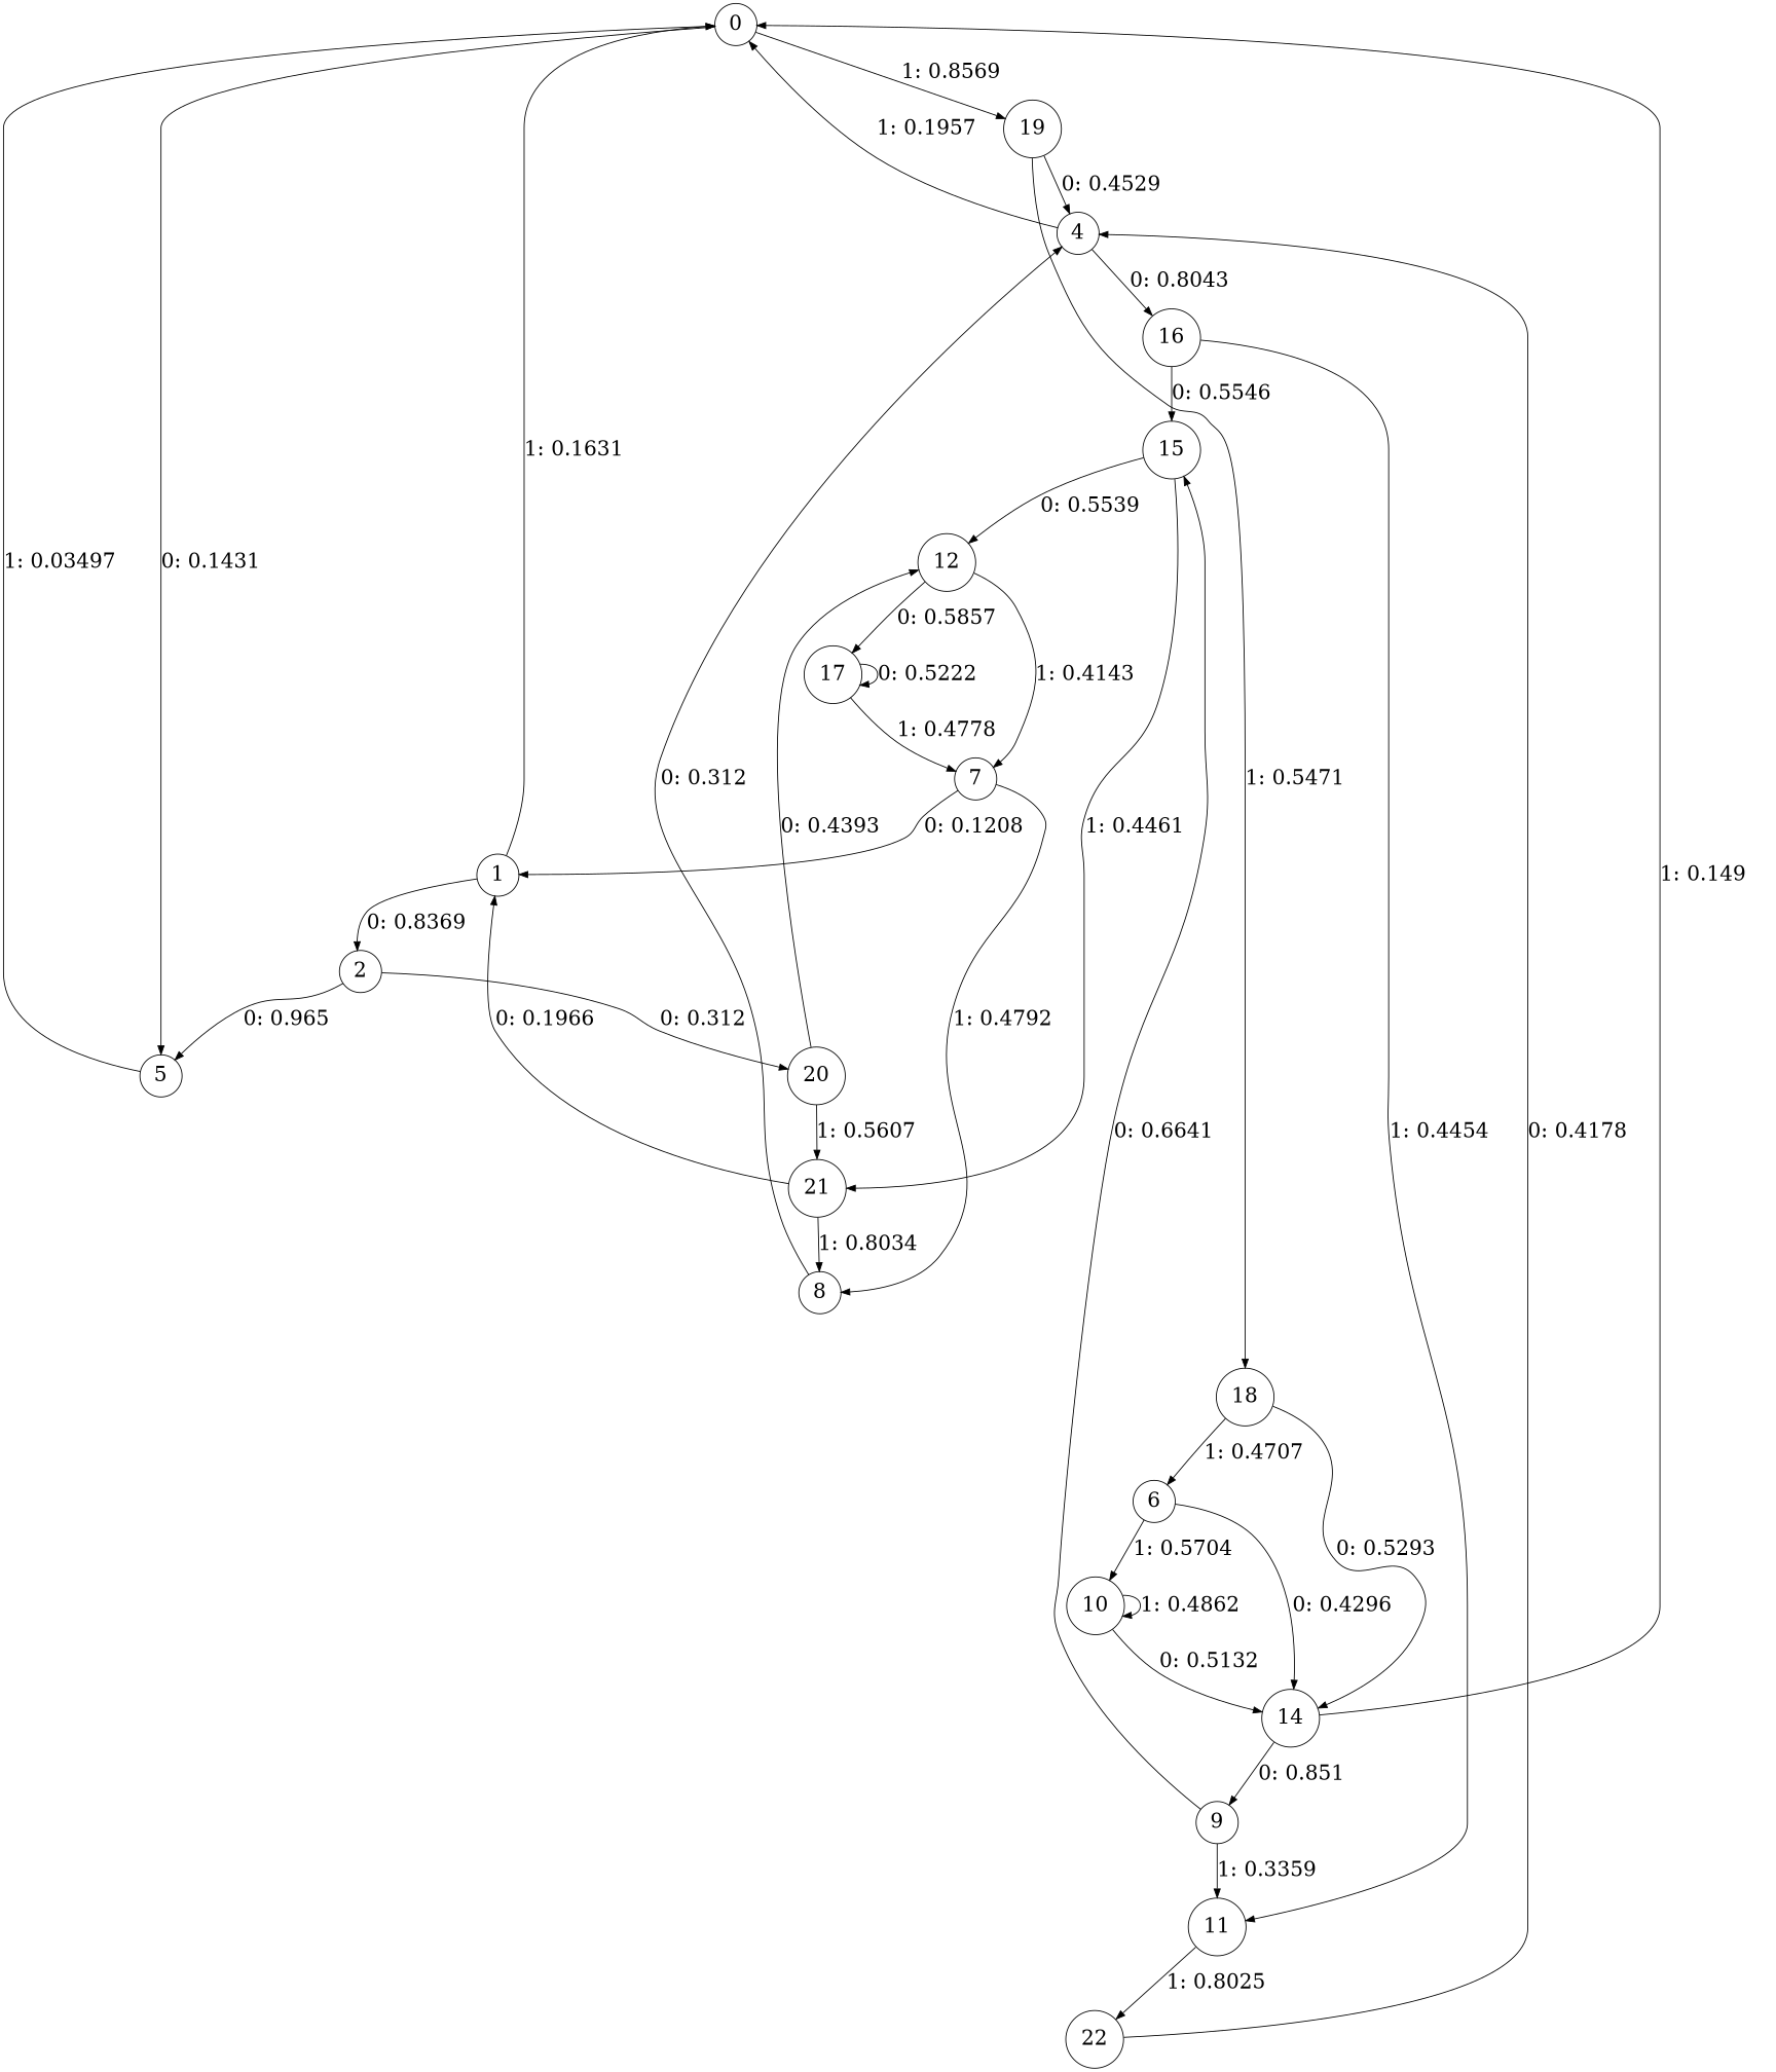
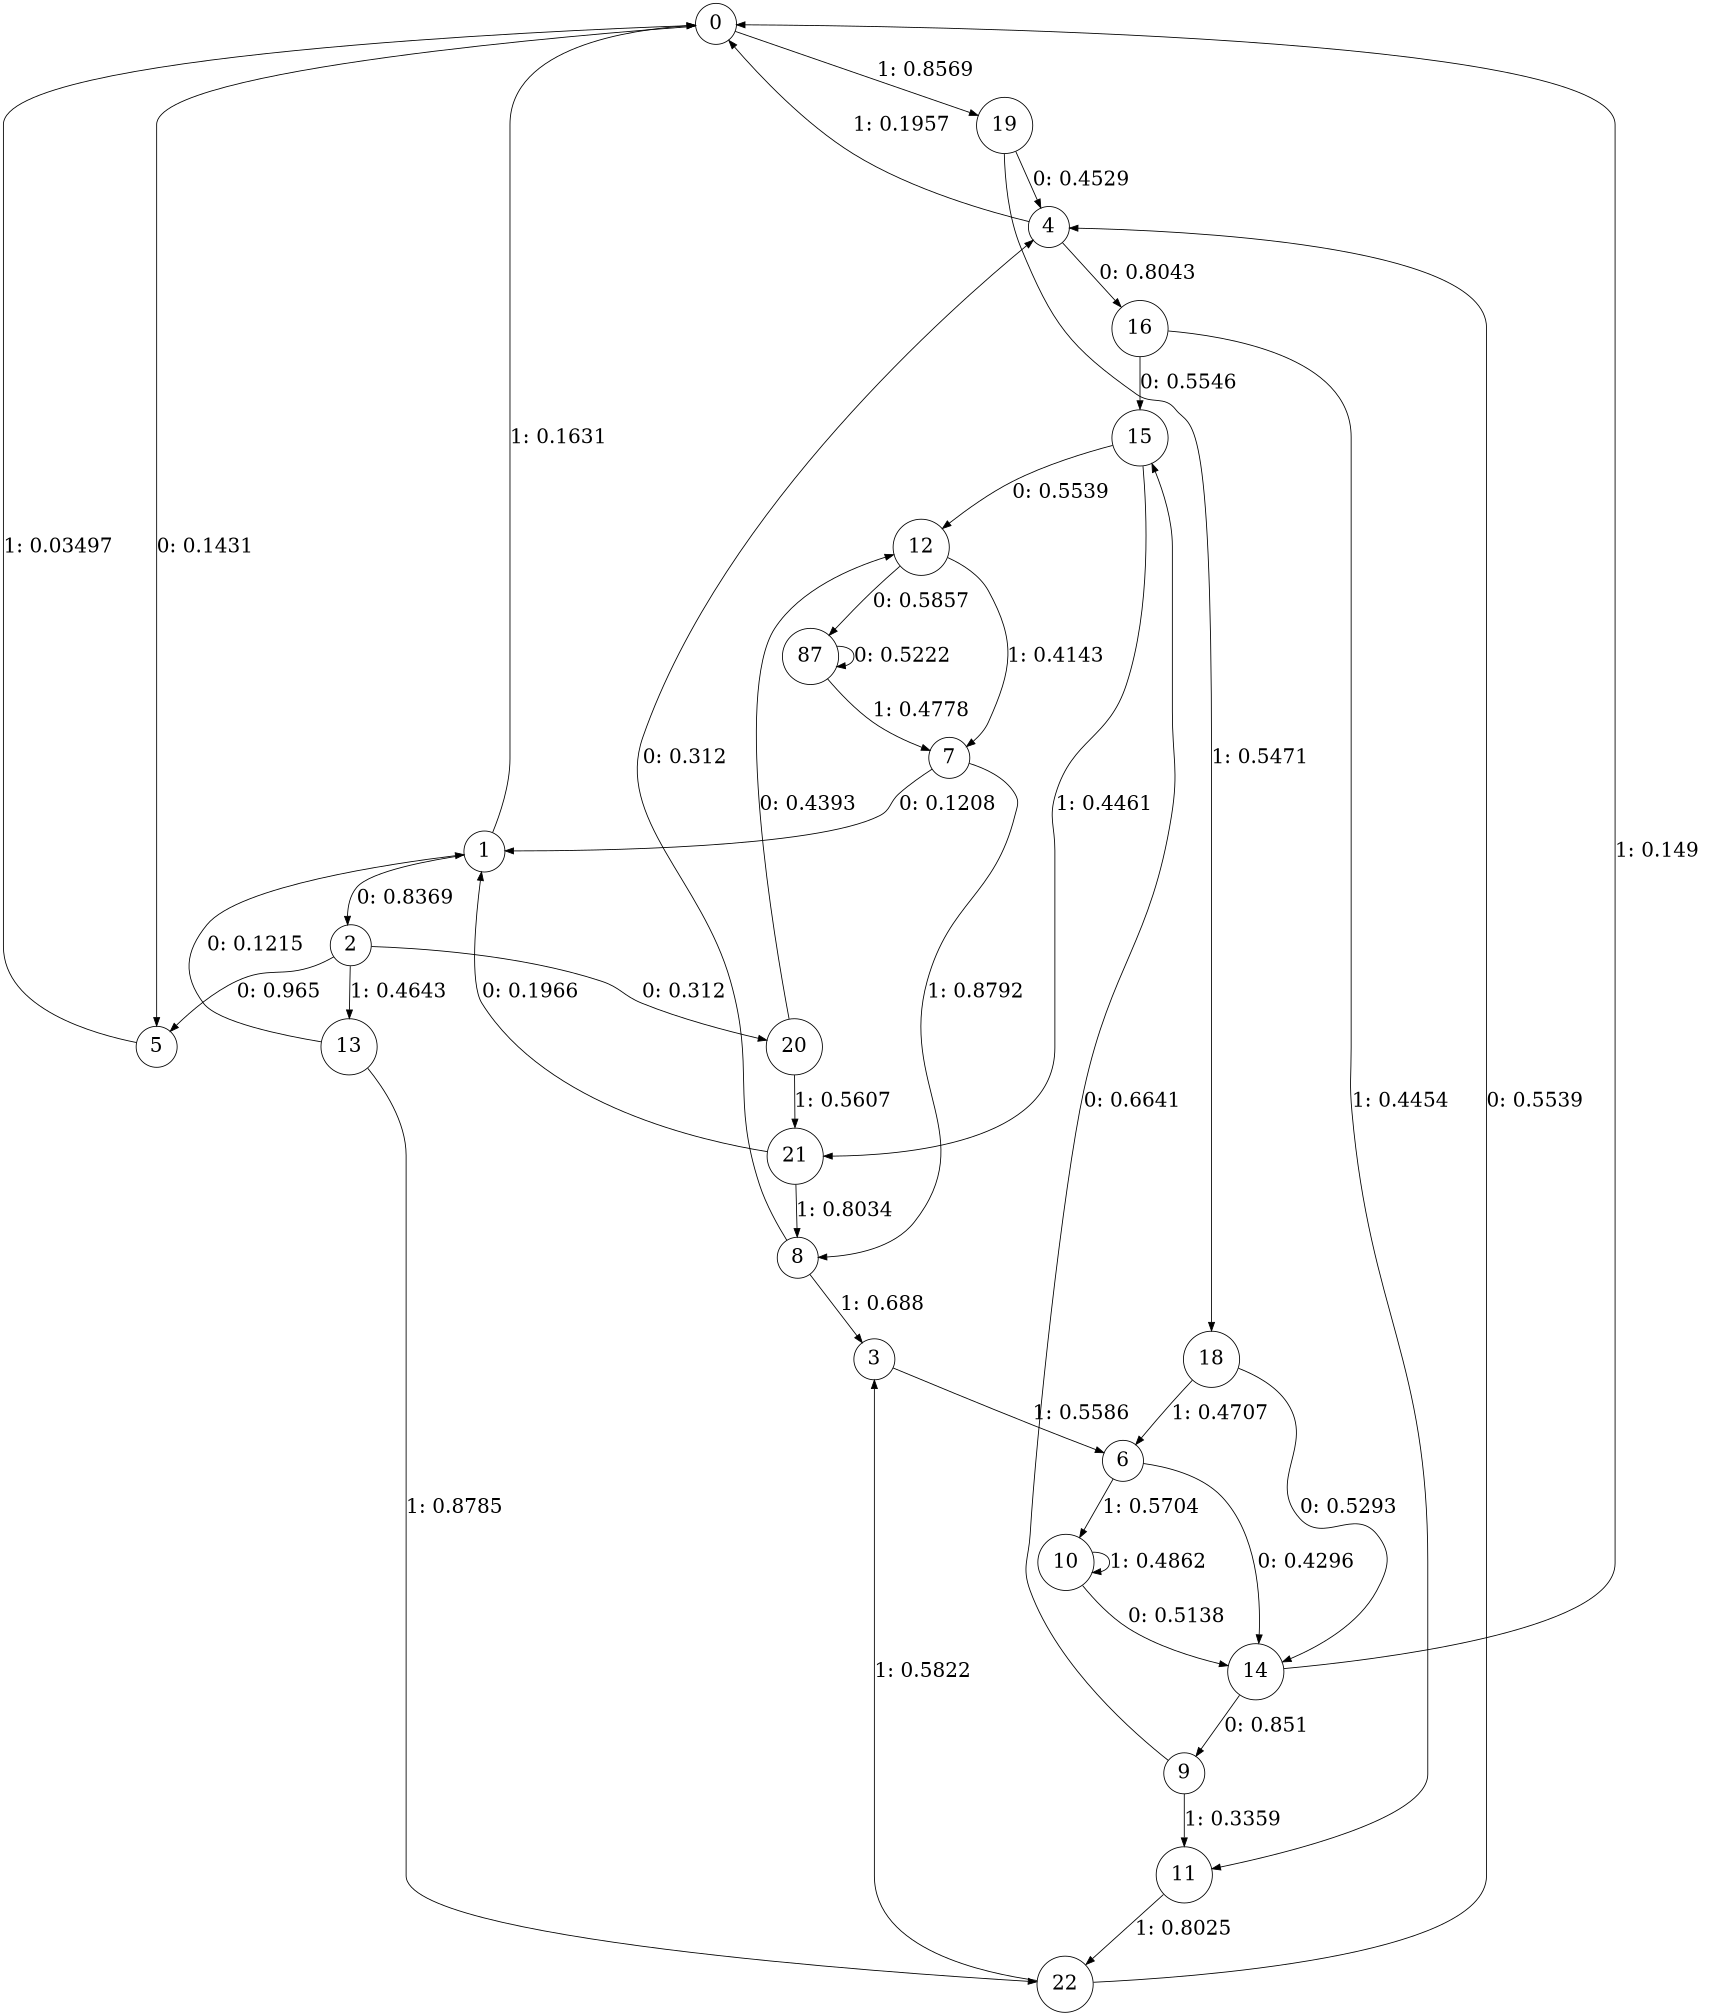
  digraph {
    node [fontsize=24 shape=circle]
    edge [fontsize=24]
    0
    5
    19
    4
    18
    2
    20
+   13
    16
    14
    6
    1
    12
    21
    22
    7
-   17
+   17 [label=87]
    8
+   3
    9
    10
    15
    11
    0 -> 5 [label="0: 0.1431   "]
    0 -> 19 [label="1: 0.8569   "]
    5 -> 0 [label="1: 0.03497  "]
    19 -> 4 [label="0: 0.4529   "]
    19 -> 18 [label="1: 0.5471   "]
    4 -> 0 [label="1: 0.1957   "]
    4 -> 16 [label="0: 0.8043   "]
    18 -> 14 [label="0: 0.5293   "]
    18 -> 6 [label="1: 0.4707   "]
    2 -> 5 [label="0: 0.965    "]
    2 -> 20 [label="0: 0.312    "]
+   2 -> 13 [label="1: 0.4643   "]
    20 -> 12 [label="0: 0.4393   "]
    20 -> 21 [label="1: 0.5607   "]
+   13 -> 1 [label="0: 0.1215   "]
+   13 -> 22 [label="1: 0.8785   "]
    16 -> 15 [label="0: 0.5546   "]
    16 -> 11 [label="1: 0.4454   "]
    14 -> 0 [label="1: 0.149    "]
    14 -> 9 [label="0: 0.851    "]
    6 -> 14 [label="0: 0.4296   "]
    6 -> 10 [label="1: 0.5704   "]
    1 -> 0 [label="1: 0.1631   "]
    1 -> 2 [label="0: 0.8369   "]
    12 -> 7 [label="1: 0.4143   "]
    12 -> 17 [label="0: 0.5857   "]
    21 -> 1 [label="0: 0.1966   "]
    21 -> 8 [label="1: 0.8034   "]
-   22 -> 4 [label="0: 0.4178   "]
+   22 -> 4 [label="0: 0.5539   "]
+   22 -> 3 [label="1: 0.5822   "]
    7 -> 1 [label="0: 0.1208   "]
-   7 -> 8 [label="1: 0.4792   "]
+   7 -> 8 [label="1: 0.8792   "]
    17 -> 7 [label="1: 0.4778   "]
    17 -> 17 [label="0: 0.5222   "]
    8 -> 4 [label="0: 0.312    "]
+   8 -> 3 [label="1: 0.688    "]
+   3 -> 6 [label="1: 0.5586   "]
    9 -> 15 [label="0: 0.6641   "]
    9 -> 11 [label="1: 0.3359   "]
-   10 -> 14 [label="0: 0.5132   "]
+   10 -> 14 [label="0: 0.5138   "]
    10 -> 10 [label="1: 0.4862   "]
    15 -> 12 [label="0: 0.5539   "]
    15 -> 21 [label="1: 0.4461   "]
    11 -> 22 [label="1: 0.8025   "]
  }
